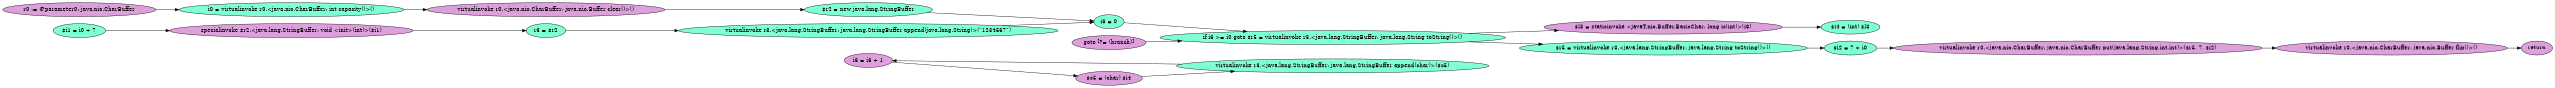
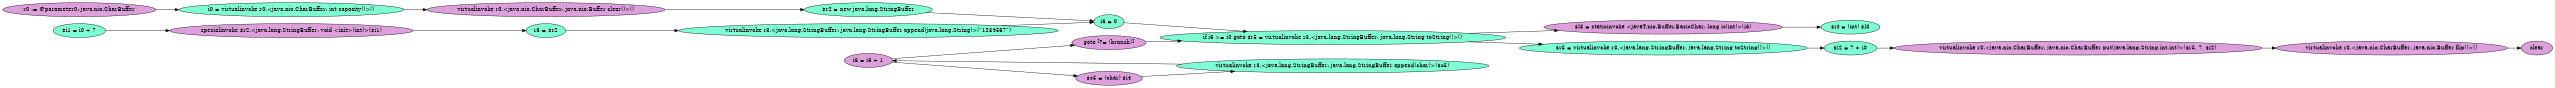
  digraph {
    fontname="DejaVu Serif"
    rankdir=LR
    node [fillcolor=aquamarine fontname="DejaVu Serif" style=filled]
    edge [fontname="DejaVu Serif"]
    "r0 := @parameter0: java.nio.CharBuffer" [fillcolor=plum]
    "i0 = virtualinvoke r0.<java.nio.CharBuffer: int capacity()>()"
    "virtualinvoke r0.<java.nio.CharBuffer: java.nio.Buffer clear()>()" [fillcolor=plum]
    "$r2 = new java.lang.StringBuffer"
    "i6 = 0"
    "specialinvoke $r2.<java.lang.StringBuffer: void <init>(int)>($i1)" [fillcolor=plum]
    "$i1 = i0 + 7"
    "r3 = $r2"
    "virtualinvoke r3.<java.lang.StringBuffer: java.lang.StringBuffer append(java.lang.String)>(\"1234567\")"
    "if i6 >= i0 goto $r5 = virtualinvoke r3.<java.lang.StringBuffer: java.lang.String toString()>()"
    "$l3 = staticinvoke <javaT.nio.Buffer.BasicChar: long ic(int)>(i6)" [fillcolor=plum]
    "$r5 = virtualinvoke r3.<java.lang.StringBuffer: java.lang.String toString()>()"
    "$i4 = (int) $l3"
    "$i2 = 7 + i0"
    "$c5 = (char) $i4" [fillcolor=plum]
    "virtualinvoke r3.<java.lang.StringBuffer: java.lang.StringBuffer append(char)>($c5)"
    "i6 = i6 + 1" [fillcolor=plum]
    "goto [?= (branch)]" [fillcolor=plum]
    "virtualinvoke r0.<java.nio.CharBuffer: java.nio.CharBuffer put(java.lang.String,int,int)>($r5, 7, $i2)" [fillcolor=plum]
    "virtualinvoke r0.<java.nio.CharBuffer: java.nio.Buffer flip()>()" [fillcolor=plum]
-   return [fillcolor=plum]
+   return [fillcolor=plum label=clear]
    "r0 := @parameter0: java.nio.CharBuffer" -> "i0 = virtualinvoke r0.<java.nio.CharBuffer: int capacity()>()"
    "i0 = virtualinvoke r0.<java.nio.CharBuffer: int capacity()>()" -> "virtualinvoke r0.<java.nio.CharBuffer: java.nio.Buffer clear()>()"
    "virtualinvoke r0.<java.nio.CharBuffer: java.nio.Buffer clear()>()" -> "$r2 = new java.lang.StringBuffer"
    "$r2 = new java.lang.StringBuffer" -> "i6 = 0"
    "i6 = 0" -> "if i6 >= i0 goto $r5 = virtualinvoke r3.<java.lang.StringBuffer: java.lang.String toString()>()"
    "specialinvoke $r2.<java.lang.StringBuffer: void <init>(int)>($i1)" -> "r3 = $r2"
    "$i1 = i0 + 7" -> "specialinvoke $r2.<java.lang.StringBuffer: void <init>(int)>($i1)"
    "r3 = $r2" -> "virtualinvoke r3.<java.lang.StringBuffer: java.lang.StringBuffer append(java.lang.String)>(\"1234567\")"
    "virtualinvoke r3.<java.lang.StringBuffer: java.lang.StringBuffer append(java.lang.String)>(\"1234567\")" -> "i6 = 0"
    "if i6 >= i0 goto $r5 = virtualinvoke r3.<java.lang.StringBuffer: java.lang.String toString()>()" -> "$l3 = staticinvoke <javaT.nio.Buffer.BasicChar: long ic(int)>(i6)"
    "if i6 >= i0 goto $r5 = virtualinvoke r3.<java.lang.StringBuffer: java.lang.String toString()>()" -> "$r5 = virtualinvoke r3.<java.lang.StringBuffer: java.lang.String toString()>()"
    "$l3 = staticinvoke <javaT.nio.Buffer.BasicChar: long ic(int)>(i6)" -> "$i4 = (int) $l3"
    "$r5 = virtualinvoke r3.<java.lang.StringBuffer: java.lang.String toString()>()" -> "$i2 = 7 + i0"
    "$i2 = 7 + i0" -> "virtualinvoke r0.<java.nio.CharBuffer: java.nio.CharBuffer put(java.lang.String,int,int)>($r5, 7, $i2)"
    "$c5 = (char) $i4" -> "virtualinvoke r3.<java.lang.StringBuffer: java.lang.StringBuffer append(char)>($c5)"
    "virtualinvoke r3.<java.lang.StringBuffer: java.lang.StringBuffer append(char)>($c5)" -> "i6 = i6 + 1"
    "i6 = i6 + 1" -> "$c5 = (char) $i4"
+   "i6 = i6 + 1" -> "goto [?= (branch)]"
    "goto [?= (branch)]" -> "if i6 >= i0 goto $r5 = virtualinvoke r3.<java.lang.StringBuffer: java.lang.String toString()>()"
    "virtualinvoke r0.<java.nio.CharBuffer: java.nio.CharBuffer put(java.lang.String,int,int)>($r5, 7, $i2)" -> "virtualinvoke r0.<java.nio.CharBuffer: java.nio.Buffer flip()>()"
    "virtualinvoke r0.<java.nio.CharBuffer: java.nio.Buffer flip()>()" -> return
  }
